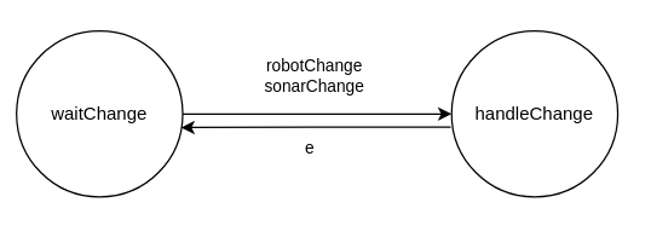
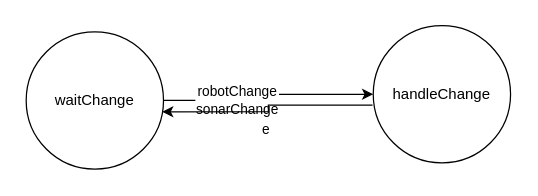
  <mxCell id="0" />
  <mxCell id="1" parent="0" />
  <mxCell id="2" value="robotChange&lt;br&gt;sonarChange" style="edgeStyle=orthogonalEdgeStyle;rounded=0;orthogonalLoop=1;jettySize=auto;html=1;" edge="1" parent="1" source="3" target="4"><mxGeometry x="-0.024" y="25" relative="1" as="geometry"><mxPoint as="offset" /></mxGeometry></mxCell>
- <mxCell id="3" value="waitChange" style="ellipse;whiteSpace=wrap;html=1;" vertex="1" parent="1"><mxGeometry x="10" y="20" width="110" height="110" as="geometry" /></mxCell>
+ <mxCell id="3" value="waitChange" style="ellipse;whiteSpace=wrap;html=1;" vertex="1" parent="1"><mxGeometry x="20" y="25" width="110" height="110" as="geometry" /></mxCell>
  <mxCell id="4" value="handleChange" style="ellipse;whiteSpace=wrap;html=1;" vertex="1" parent="1"><mxGeometry x="298" y="20" width="110" height="110" as="geometry" /></mxCell>
  <mxCell id="5" value="e" style="edgeStyle=orthogonalEdgeStyle;rounded=0;orthogonalLoop=1;jettySize=auto;html=1;exitX=-0.005;exitY=0.579;exitDx=0;exitDy=0;exitPerimeter=0;entryX=0.99;entryY=0.582;entryDx=0;entryDy=0;entryPerimeter=0;" edge="1" parent="1" source="4" target="3"><mxGeometry x="0.047" y="14" relative="1" as="geometry"><mxPoint x="140" y="90" as="sourcePoint" /><mxPoint x="263" y="90" as="targetPoint" /><mxPoint as="offset" /></mxGeometry></mxCell>
